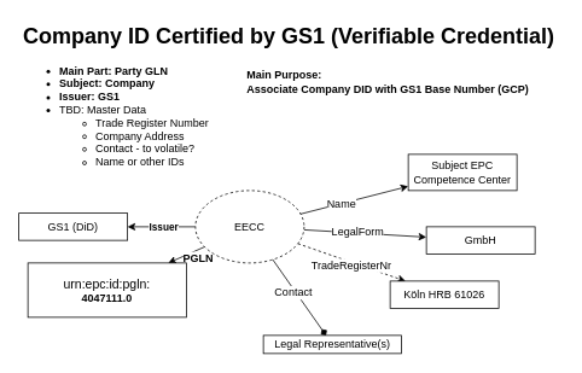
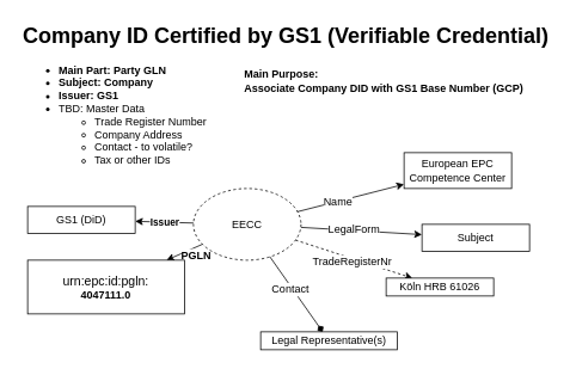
  <mxCell id="0" />
  <mxCell id="1" parent="0" />
- <mxCell id="2" value="&lt;h1&gt;Company ID Certified by GS1 (Verifiable Credential)&lt;br&gt;&lt;/h1&gt;&lt;ul&gt;&lt;li&gt;&lt;b&gt;Main Part: Party GLN&lt;/b&gt;&lt;/li&gt;&lt;li&gt;&lt;b&gt;Subject: Company&lt;/b&gt;&lt;/li&gt;&lt;li&gt;&lt;b&gt;Issuer: GS1&lt;br&gt;&lt;/b&gt;&lt;/li&gt;&lt;li&gt;TBD: Master Data&lt;/li&gt;&lt;ul&gt;&lt;li&gt;Trade Register Number&lt;/li&gt;&lt;li&gt;Company Address&lt;/li&gt;&lt;li&gt;Contact - to volatile?&lt;br&gt;&lt;/li&gt;&lt;li&gt;Name or other IDs&lt;/li&gt;&lt;/ul&gt;&lt;/ul&gt;" style="text;html=1;strokeColor=none;fillColor=none;spacing=5;spacingTop=-20;whiteSpace=wrap;overflow=hidden;rounded=0;fontSize=12;" parent="1" vertex="1"><mxGeometry x="20" y="20" width="600" height="190" as="geometry" /></mxCell>
+ <mxCell id="2" value="&lt;h1&gt;Company ID Certified by GS1 (Verifiable Credential)&lt;br&gt;&lt;/h1&gt;&lt;ul&gt;&lt;li&gt;&lt;b&gt;Main Part: Party GLN&lt;/b&gt;&lt;/li&gt;&lt;li&gt;&lt;b&gt;Subject: Company&lt;/b&gt;&lt;/li&gt;&lt;li&gt;&lt;b&gt;Issuer: GS1&lt;br&gt;&lt;/b&gt;&lt;/li&gt;&lt;li&gt;TBD: Master Data&lt;/li&gt;&lt;ul&gt;&lt;li&gt;Trade Register Number&lt;/li&gt;&lt;li&gt;Company Address&lt;/li&gt;&lt;li&gt;Contact - to volatile?&lt;br&gt;&lt;/li&gt;&lt;li&gt;Tax or other IDs&lt;/li&gt;&lt;/ul&gt;&lt;/ul&gt;" style="text;html=1;strokeColor=none;fillColor=none;spacing=5;spacingTop=-20;whiteSpace=wrap;overflow=hidden;rounded=0;fontSize=12;" parent="1" vertex="1"><mxGeometry x="20" y="20" width="600" height="190" as="geometry" /></mxCell>
  <mxCell id="3" value="" style="rounded=0;orthogonalLoop=1;jettySize=auto;html=1;" parent="1" source="16" target="17" edge="1"><mxGeometry relative="1" as="geometry" /></mxCell>
  <mxCell id="4" value="PGLN" style="edgeLabel;html=1;align=center;verticalAlign=middle;resizable=0;points=[];fontSize=12;fontStyle=1" parent="3" vertex="1" connectable="0"><mxGeometry x="0.2" y="2" relative="1" as="geometry"><mxPoint x="15.57" y="-0.24" as="offset" /></mxGeometry></mxCell>
  <mxCell id="5" value="" style="rounded=0;orthogonalLoop=1;jettySize=auto;html=1;fontSize=12;dashed=1;" parent="1" source="16" target="18" edge="1"><mxGeometry relative="1" as="geometry" /></mxCell>
  <mxCell id="6" value="TradeRegisterNr" style="edgeLabel;html=1;align=center;verticalAlign=middle;resizable=0;points=[];fontSize=12;" parent="5" vertex="1" connectable="0"><mxGeometry x="-0.3" relative="1" as="geometry"><mxPoint x="16.58" y="9.17" as="offset" /></mxGeometry></mxCell>
  <mxCell id="7" value="" style="rounded=0;orthogonalLoop=1;jettySize=auto;html=1;fontSize=12;" parent="1" source="16" target="19" edge="1"><mxGeometry relative="1" as="geometry" /></mxCell>
  <mxCell id="8" value="Name" style="edgeLabel;html=1;align=center;verticalAlign=middle;resizable=0;points=[];fontSize=12;" parent="7" vertex="1" connectable="0"><mxGeometry x="-0.25" relative="1" as="geometry"><mxPoint as="offset" /></mxGeometry></mxCell>
  <mxCell id="9" value="" style="edgeStyle=none;rounded=0;orthogonalLoop=1;jettySize=auto;html=1;fontSize=12;endArrow=diamond;" parent="1" source="16" target="20" edge="1"><mxGeometry relative="1" as="geometry" /></mxCell>
  <mxCell id="10" value="Contact" style="edgeLabel;html=1;align=center;verticalAlign=middle;resizable=0;points=[];fontSize=12;" parent="9" vertex="1" connectable="0"><mxGeometry x="0.081" relative="1" as="geometry"><mxPoint x="-9.48" y="-9.04" as="offset" /></mxGeometry></mxCell>
  <mxCell id="11" value="" style="edgeStyle=none;rounded=0;orthogonalLoop=1;jettySize=auto;html=1;fontSize=12;" parent="1" source="16" target="2" edge="1"><mxGeometry relative="1" as="geometry" /></mxCell>
  <mxCell id="12" value="" style="edgeStyle=none;rounded=0;orthogonalLoop=1;jettySize=auto;html=1;fontSize=12;" parent="1" source="16" target="21" edge="1"><mxGeometry relative="1" as="geometry" /></mxCell>
  <mxCell id="13" value="LegalForm" style="edgeLabel;html=1;align=center;verticalAlign=middle;resizable=0;points=[];fontSize=12;" parent="12" vertex="1" connectable="0"><mxGeometry x="-0.131" y="1" relative="1" as="geometry"><mxPoint as="offset" /></mxGeometry></mxCell>
  <mxCell id="14" value="" style="rounded=0;orthogonalLoop=1;jettySize=auto;html=1;" edge="1" parent="1" source="16" target="23"><mxGeometry relative="1" as="geometry" /></mxCell>
  <mxCell id="15" value="Issuer" style="edgeLabel;html=1;align=center;verticalAlign=middle;resizable=0;points=[];fontStyle=1" vertex="1" connectable="0" parent="14"><mxGeometry x="-0.399" y="1" relative="1" as="geometry"><mxPoint x="-12.62" y="-1" as="offset" /></mxGeometry></mxCell>
  <mxCell id="16" value="EECC" style="ellipse;whiteSpace=wrap;html=1;dashed=1;" parent="1" vertex="1"><mxGeometry x="215" y="210" width="120" height="80" as="geometry" /></mxCell>
  <mxCell id="17" value="&lt;div style=&quot;box-sizing: border-box ; font-family: &amp;#34;segoe ui&amp;#34; , , &amp;#34;apple color emoji&amp;#34; , &amp;#34;segoe ui emoji&amp;#34; , sans-serif ; font-size: 14px ; font-style: normal ; font-weight: 400 ; letter-spacing: normal ; text-indent: 0px ; text-transform: none ; word-spacing: 0px&quot;&gt;urn:epc:id:pgln:&lt;/div&gt;4047111.0" style="whiteSpace=wrap;html=1;fontStyle=1" parent="1" vertex="1"><mxGeometry x="30" y="290" width="175" height="60" as="geometry" /></mxCell>
- <mxCell id="18" value="Köln HRB 61026" style="whiteSpace=wrap;html=1;" parent="1" vertex="1"><mxGeometry x="430" y="310" width="120" height="30" as="geometry" /></mxCell>
- <mxCell id="19" value="Subject EPC Competence Center" style="whiteSpace=wrap;html=1;" parent="1" vertex="1"><mxGeometry x="450" y="170" width="120" height="40" as="geometry" /></mxCell>
+ <mxCell id="18" value="Köln HRB 61026" style="whiteSpace=wrap;html=1;" parent="1" vertex="1"><mxGeometry x="430" y="310" width="120" height="20" as="geometry" /></mxCell>
+ <mxCell id="19" value="European EPC Competence Center" style="whiteSpace=wrap;html=1;" parent="1" vertex="1"><mxGeometry x="450" y="170" width="120" height="40" as="geometry" /></mxCell>
  <mxCell id="20" value="Legal Representative(s)" style="whiteSpace=wrap;html=1;" parent="1" vertex="1"><mxGeometry x="290" y="370" width="152.5" height="20" as="geometry" /></mxCell>
- <mxCell id="21" value="GmbH" style="whiteSpace=wrap;html=1;" parent="1" vertex="1"><mxGeometry x="470" y="250" width="120" height="30" as="geometry" /></mxCell>
+ <mxCell id="21" value="Subject" style="whiteSpace=wrap;html=1;" parent="1" vertex="1"><mxGeometry x="470" y="250" width="120" height="30" as="geometry" /></mxCell>
  <mxCell id="22" value="&lt;div align=&quot;left&quot;&gt;Main Purpose: &lt;br&gt;&lt;/div&gt;&lt;div align=&quot;left&quot;&gt;Associate Company DID with GS1 Base Number (GCP)&lt;br&gt;&lt;/div&gt;" style="text;html=1;strokeColor=none;fillColor=none;align=left;verticalAlign=middle;whiteSpace=wrap;rounded=0;fontSize=12;fontStyle=1" parent="1" vertex="1"><mxGeometry x="270" y="70" width="315" height="40" as="geometry" /></mxCell>
- <mxCell id="23" value="GS1 (DiD)" style="whiteSpace=wrap;html=1;" vertex="1" parent="1"><mxGeometry x="20" y="235" width="120" height="30" as="geometry" /></mxCell>
+ <mxCell id="23" value="GS1 (DiD)" style="whiteSpace=wrap;html=1;" vertex="1" parent="1"><mxGeometry x="30" y="230" width="120" height="30" as="geometry" /></mxCell>
